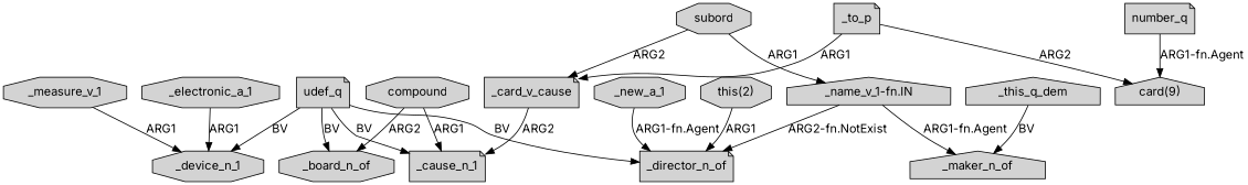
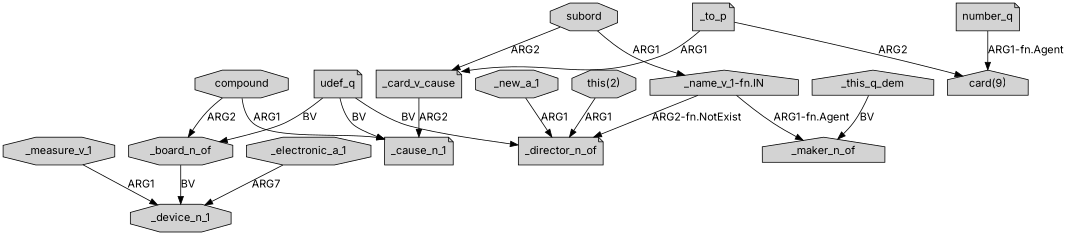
  digraph {
    fontname=Inter
    node [fontname=Inter shape=octagon style=filled]
    edge [fontname=Inter]
    _measure_v_1
    _device_n_1
    udef_q [shape=note]
    n4 [label=_cause_n_1 shape=note]
    _director_n_of [shape=note]
    _board_n_of
    _new_a_1
    n8 [label=_card_v_cause shape=note]
    subord
    "_name_v_1-fn.IN" [shape=house]
    _maker_n_of [shape=house]
    _to_p [shape=note]
    "card(9)" [shape=house]
    n14 [label="this(2)"]
    number_q [shape=note]
    compound
    _this_q_dem [shape=house]
    _electronic_a_1
    _measure_v_1 -> _device_n_1 [label=ARG1]
-   udef_q -> _device_n_1 [label=BV]
+   _board_n_of -> _device_n_1 [label=BV]
    udef_q -> n4 [label=BV]
    udef_q -> _director_n_of [label=BV]
    udef_q -> _board_n_of [label=BV]
-   _new_a_1 -> _director_n_of [label="ARG1-fn.Agent"]
+   _new_a_1 -> _director_n_of [label=ARG1]
    n8 -> n4 [label=ARG2]
    subord -> n8 [label=ARG2]
    subord -> "_name_v_1-fn.IN" [label=ARG1]
    "_name_v_1-fn.IN" -> _director_n_of [label="ARG2-fn.NotExist"]
    "_name_v_1-fn.IN" -> _maker_n_of [label="ARG1-fn.Agent"]
    _to_p -> n8 [label=ARG1]
    _to_p -> "card(9)" [label=ARG2]
    n14 -> _director_n_of [label=ARG1]
    number_q -> "card(9)" [label="ARG1-fn.Agent"]
    compound -> n4 [label=ARG1]
    compound -> _board_n_of [label=ARG2]
    _this_q_dem -> _maker_n_of [label=BV]
-   _electronic_a_1 -> _device_n_1 [label=ARG1]
+   _electronic_a_1 -> _device_n_1 [label=ARG7]
  }
